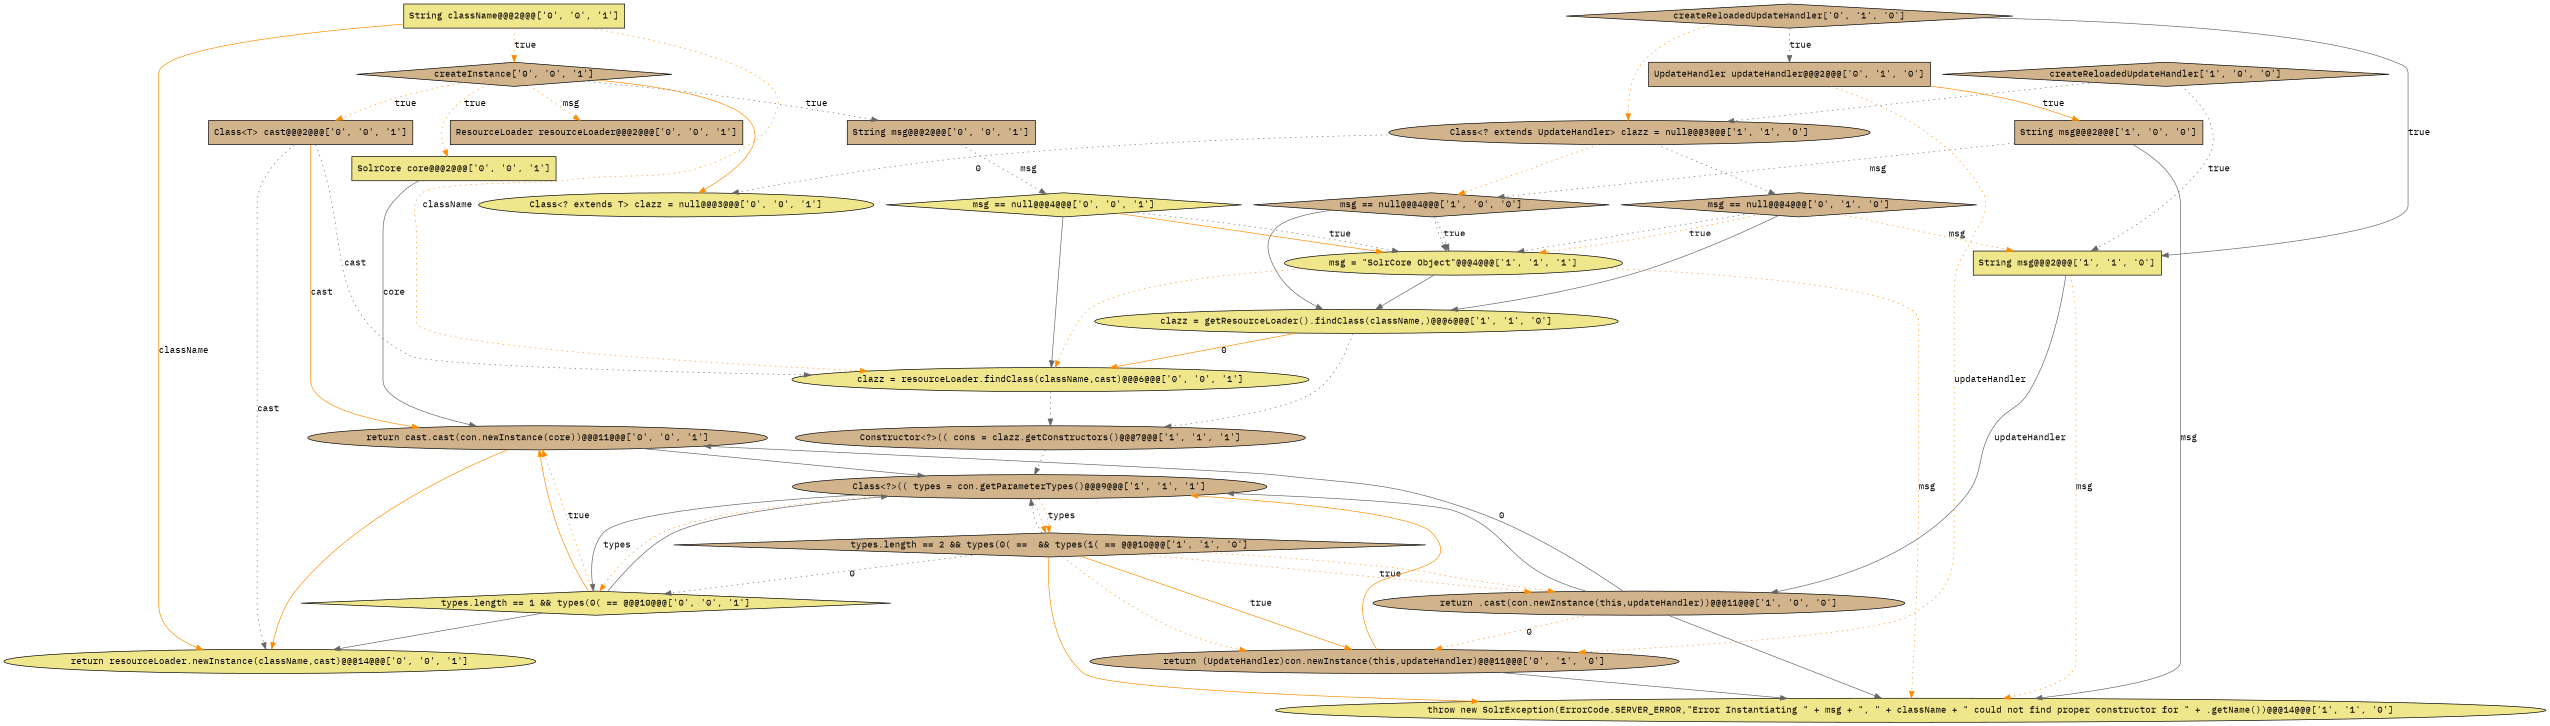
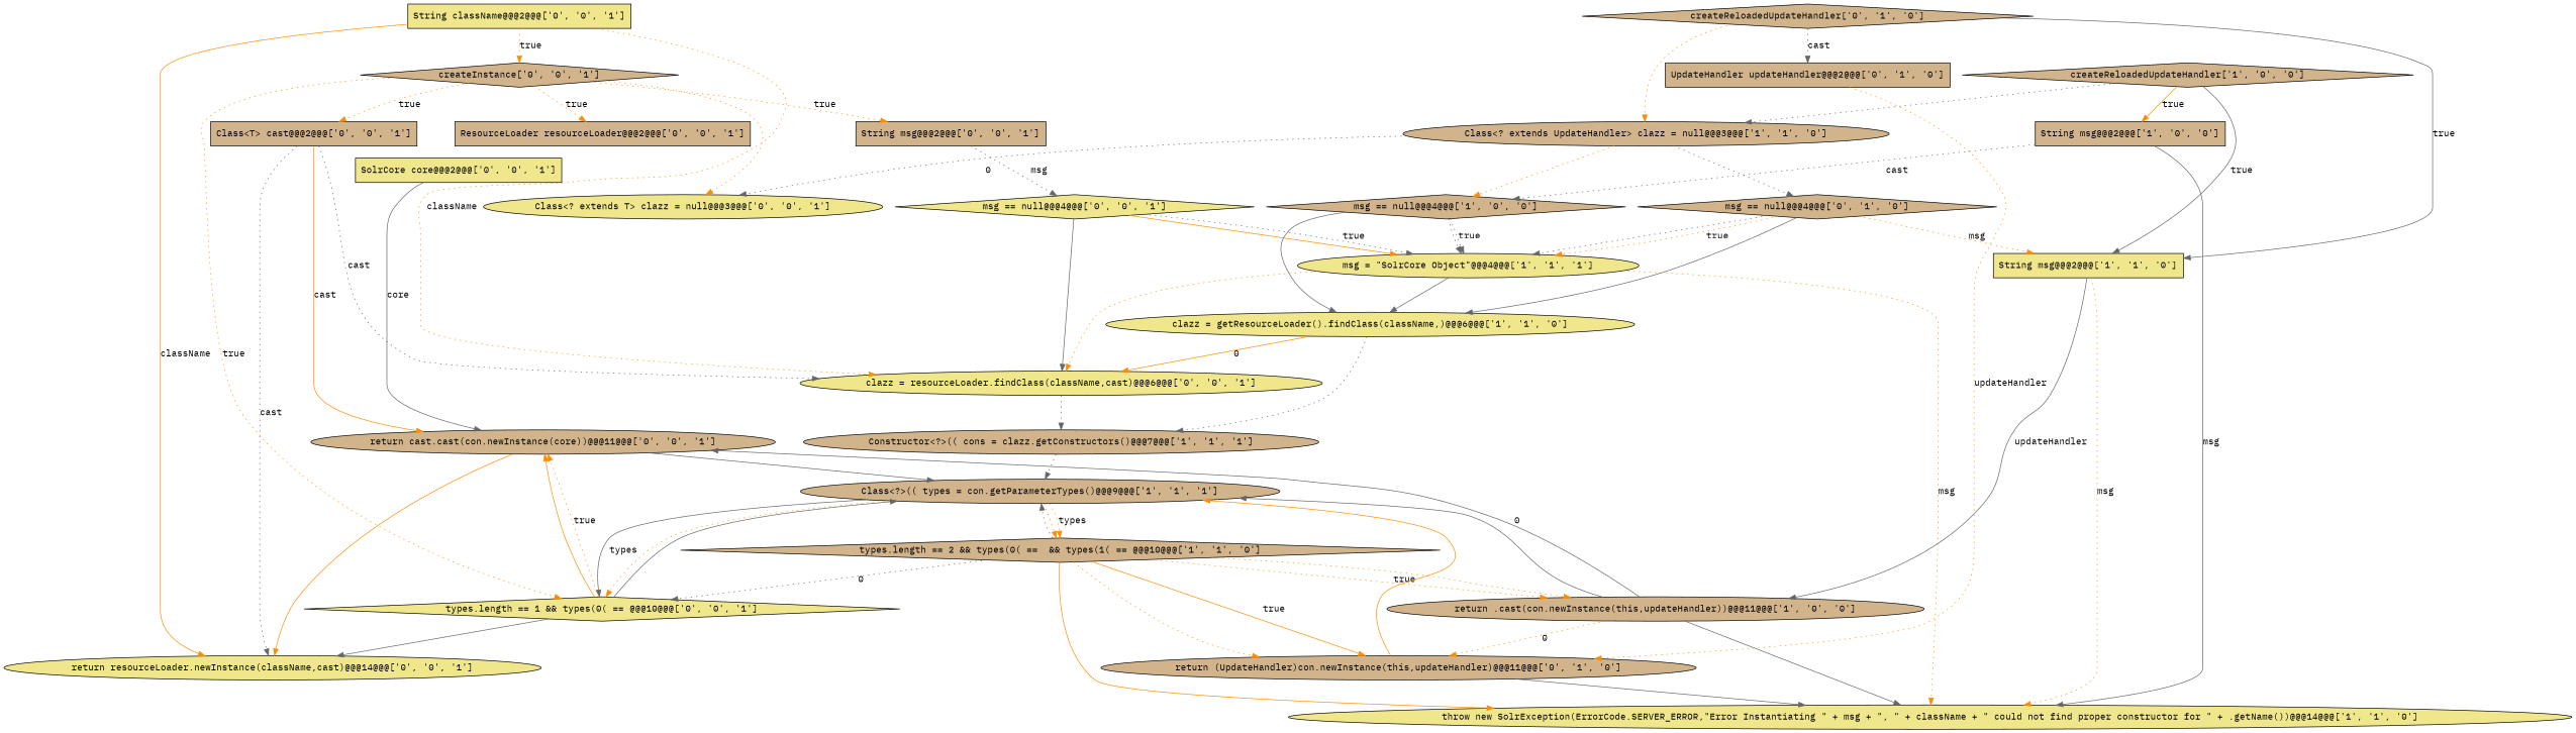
  digraph {
    fontname="IBM Plex Mono"
    node [fillcolor=tan fontname="IBM Plex Mono" shape=ellipse style=filled]
    edge [color=gray40 fontname="IBM Plex Mono" style=dotted]
    n1 [label="Class<T> cast@@@2@@@['0', '0', '1']" shape=box]
    n2 [label="return cast.cast(con.newInstance(core))@@@11@@@['0', '0', '1']"]
    n3 [fillcolor=khaki label="clazz = resourceLoader.findClass(className,cast)@@@6@@@['0', '0', '1']"]
    n4 [fillcolor=khaki label="return resourceLoader.newInstance(className,cast)@@@14@@@['0', '0', '1']"]
    n5 [label="Class<?>(( types = con.getParameterTypes()@@@9@@@['1', '1', '1']"]
    n6 [label="Constructor<?>(( cons = clazz.getConstructors()@@@7@@@['1', '1', '1']"]
    n7 [label="ResourceLoader resourceLoader@@@2@@@['0', '0', '1']" shape=box]
    n8 [label="types.length == 2 && types(0( ==  && types(1( == @@@10@@@['1', '1', '0']" shape=diamond]
    n9 [fillcolor=khaki label="types.length == 1 && types(0( == @@@10@@@['0', '0', '1']" shape=diamond]
    n10 [fillcolor=khaki label="SolrCore core@@@2@@@['0', '0', '1']" shape=box]
    n11 [label="createInstance['0', '0', '1']" shape=diamond]
    n12 [fillcolor=khaki label="Class<? extends T> clazz = null@@@3@@@['0', '0', '1']"]
    n13 [label="String msg@@@2@@@['0', '0', '1']" shape=box]
    n14 [fillcolor=khaki label="String className@@@2@@@['0', '0', '1']" shape=box]
    n15 [fillcolor=khaki label="msg == null@@@4@@@['0', '0', '1']" shape=diamond]
    n16 [label="Class<? extends UpdateHandler> clazz = null@@@3@@@['1', '1', '0']"]
    n17 [label="msg == null@@@4@@@['1', '0', '0']" shape=diamond]
    n18 [label="msg == null@@@4@@@['0', '1', '0']" shape=diamond]
    n19 [fillcolor=khaki label="msg = \"SolrCore Object\"@@@4@@@['1', '1', '1']"]
    n20 [fillcolor=khaki label="clazz = getResourceLoader().findClass(className,)@@@6@@@['1', '1', '0']"]
    n21 [fillcolor=khaki label="String msg@@@2@@@['1', '1', '0']" shape=box]
    n22 [label="return .cast(con.newInstance(this,updateHandler))@@@11@@@['1', '0', '0']"]
    n23 [fillcolor=khaki label="throw new SolrException(ErrorCode.SERVER_ERROR,\"Error Instantiating \" + msg + \", \" + className + \" could not find proper constructor for \" + .getName())@@@14@@@['1', '1', '0']"]
    n24 [label="return (UpdateHandler)con.newInstance(this,updateHandler)@@@11@@@['0', '1', '0']"]
    n25 [label="createReloadedUpdateHandler['1', '0', '0']" shape=diamond]
    n26 [label="String msg@@@2@@@['1', '0', '0']" shape=box]
    n27 [label="createReloadedUpdateHandler['0', '1', '0']" shape=diamond]
    n28 [label="UpdateHandler updateHandler@@@2@@@['0', '1', '0']" shape=box]
    n1 -> n2 [color=darkorange label=cast style=solid]
    n1 -> n3 [label=cast]
    n1 -> n4 [label=cast]
    n2 -> n4 [color=darkorange style=solid]
    n2 -> n5 [style=solid]
    n3 -> n6
    n5 -> n8 [color=darkorange]
    n5 -> n8 [color=darkorange label=types]
    n5 -> n9 [color=darkorange]
    n5 -> n9 [label=types style=solid]
    n6 -> n5
    n8 -> n5
    n8 -> n9 [label=0]
    n8 -> n22 [color=darkorange label=true]
    n8 -> n22 [color=darkorange]
    n8 -> n23 [color=darkorange style=solid]
    n8 -> n24 [color=darkorange]
    n8 -> n24 [color=darkorange label=true style=solid]
    n9 -> n2 [color=darkorange label=true]
    n9 -> n2 [color=darkorange style=solid]
    n9 -> n4 [style=solid]
    n9 -> n5 [style=solid]
    n10 -> n2 [label=core style=solid]
    n11 -> n1 [color=darkorange label=true]
-   n11 -> n7 [color=darkorange label=msg]
-   n11 -> n10 [color=darkorange label=true]
-   n11 -> n12 [color=darkorange style=solid]
-   n11 -> n13 [label=true]
+   n11 -> n7 [color=darkorange label=true]
+   n11 -> n9 [color=darkorange label=true]
+   n11 -> n12 [color=darkorange]
+   n11 -> n13 [color=darkorange label=true]
    n13 -> n15 [label=msg]
    n14 -> n3 [color=darkorange label=className]
    n14 -> n4 [color=darkorange label=className style=solid]
    n14 -> n11 [color=darkorange label=true]
    n15 -> n3 [style=solid]
    n15 -> n19 [color=darkorange style=solid]
    n15 -> n19 [label=true]
    n16 -> n12 [label=0]
    n16 -> n17 [color=darkorange]
    n16 -> n18
    n17 -> n19 [label=true]
    n17 -> n19
    n17 -> n20 [style=solid]
    n18 -> n19
    n18 -> n19 [color=darkorange label=true]
    n18 -> n20 [style=solid]
    n18 -> n21 [color=darkorange label=msg]
    n19 -> n3 [color=darkorange]
    n19 -> n20 [style=solid]
    n19 -> n23 [color=darkorange label=msg]
    n20 -> n3 [color=darkorange label=0 style=solid]
    n20 -> n6
    n21 -> n22 [label=updateHandler style=solid]
    n21 -> n23 [color=darkorange label=msg]
    n22 -> n2 [label=0 style=solid]
    n22 -> n5 [style=solid]
    n22 -> n23 [style=solid]
    n22 -> n24 [color=darkorange label=0]
    n24 -> n5 [color=darkorange style=solid]
    n24 -> n23 [style=solid]
    n25 -> n16
-   n25 -> n21 [label=true]
-   n28 -> n26 [color=darkorange label=true style=solid]
-   n26 -> n17 [label=msg]
+   n25 -> n21 [label=true style=solid]
+   n25 -> n26 [color=darkorange label=true style=solid]
+   n26 -> n17 [label=cast]
    n26 -> n23 [label=msg style=solid]
    n27 -> n16 [color=darkorange]
    n27 -> n21 [label=true style=solid]
-   n27 -> n28 [label=true]
+   n27 -> n28 [label=cast]
    n28 -> n24 [color=darkorange label=updateHandler]
  }
